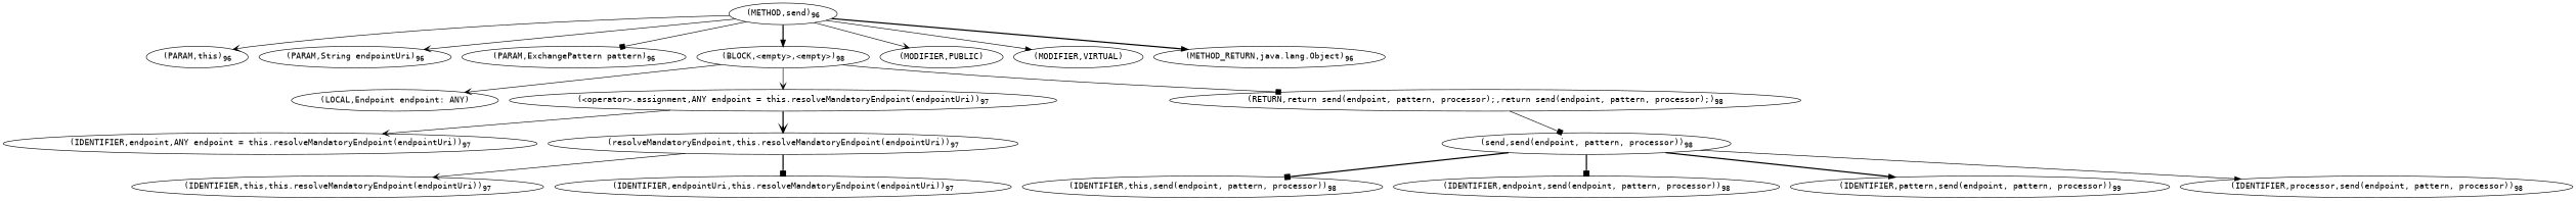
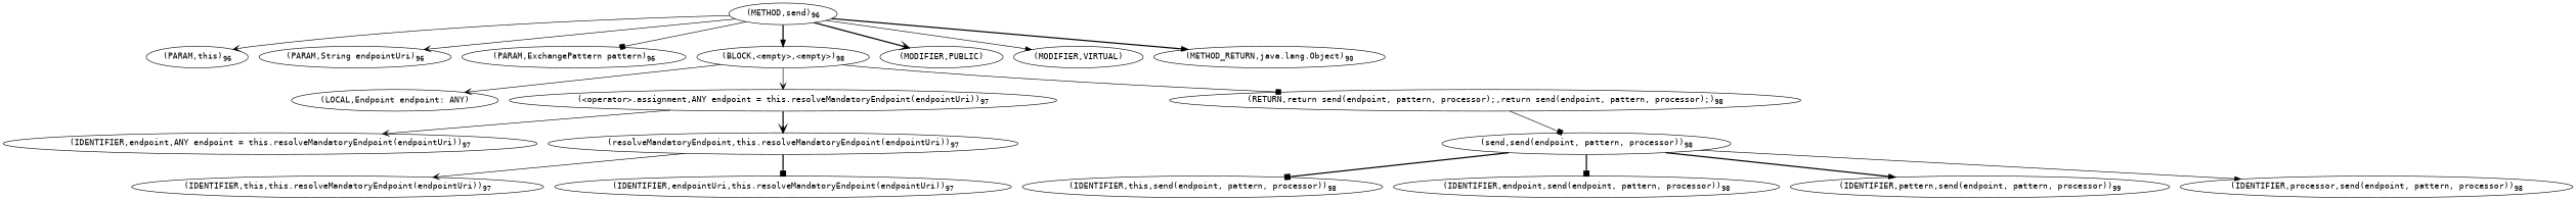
  digraph {
    fontname="DejaVu Sans Mono"
    node [fontname="DejaVu Sans Mono"]
    edge [arrowhead=vee fontname="DejaVu Sans Mono" style=solid]
    n1 [label=<(METHOD,send)<SUB>96</SUB>>]
    n2 [label=<(PARAM,this)<SUB>96</SUB>>]
    n3 [label=<(PARAM,String endpointUri)<SUB>96</SUB>>]
    n4 [label=<(PARAM,ExchangePattern pattern)<SUB>96</SUB>>]
    n5 [label=<(BLOCK,&lt;empty&gt;,&lt;empty&gt;)<SUB>98</SUB>>]
    n6 [label=<(MODIFIER,PUBLIC)>]
    n7 [label=<(MODIFIER,VIRTUAL)>]
-   n8 [label=<(METHOD_RETURN,java.lang.Object)<SUB>96</SUB>>]
+   n8 [label=<(METHOD_RETURN,java.lang.Object)<SUB>90</SUB>>]
    n9 [label=<(LOCAL,Endpoint endpoint: ANY)>]
    n10 [label=<(&lt;operator&gt;.assignment,ANY endpoint = this.resolveMandatoryEndpoint(endpointUri))<SUB>97</SUB>>]
    n11 [label=<(RETURN,return send(endpoint, pattern, processor);,return send(endpoint, pattern, processor);)<SUB>98</SUB>>]
    n12 [label=<(IDENTIFIER,endpoint,ANY endpoint = this.resolveMandatoryEndpoint(endpointUri))<SUB>97</SUB>>]
    n13 [label=<(resolveMandatoryEndpoint,this.resolveMandatoryEndpoint(endpointUri))<SUB>97</SUB>>]
    n14 [label=<(send,send(endpoint, pattern, processor))<SUB>98</SUB>>]
    n15 [label=<(IDENTIFIER,this,this.resolveMandatoryEndpoint(endpointUri))<SUB>97</SUB>>]
    n16 [label=<(IDENTIFIER,endpointUri,this.resolveMandatoryEndpoint(endpointUri))<SUB>97</SUB>>]
    n17 [label=<(IDENTIFIER,this,send(endpoint, pattern, processor))<SUB>98</SUB>>]
    n18 [label=<(IDENTIFIER,endpoint,send(endpoint, pattern, processor))<SUB>98</SUB>>]
    n19 [label=<(IDENTIFIER,pattern,send(endpoint, pattern, processor))<SUB>99</SUB>>]
    n20 [label=<(IDENTIFIER,processor,send(endpoint, pattern, processor))<SUB>98</SUB>>]
    n1 -> n2
    n1 -> n3
    n1 -> n4 [arrowhead=box]
    n1 -> n5 [arrowhead=normal style=bold]
-   n1 -> n6
+   n1 -> n6 [style=bold]
    n1 -> n7 [arrowhead=normal]
    n1 -> n8 [arrowhead=normal style=bold]
    n5 -> n9
    n5 -> n10
    n5 -> n11 [arrowhead=box]
    n10 -> n12
    n10 -> n13 [style=bold]
    n11 -> n14 [arrowhead=box]
    n13 -> n15
    n13 -> n16 [arrowhead=box style=bold]
    n14 -> n17 [arrowhead=box style=bold]
    n14 -> n18 [arrowhead=box style=bold]
    n14 -> n19 [arrowhead=normal style=bold]
    n14 -> n20 [arrowhead=normal]
  }
